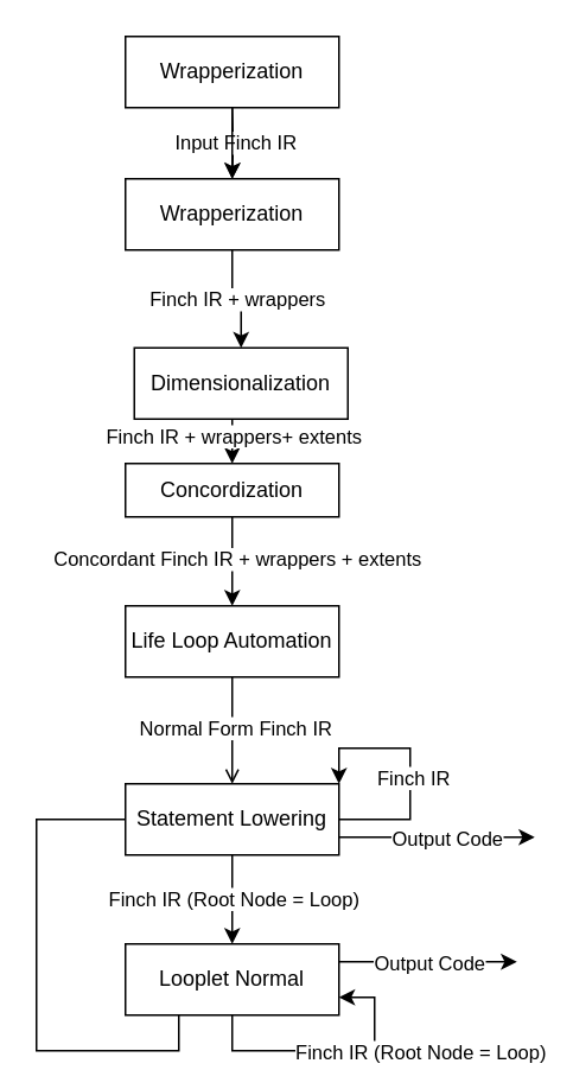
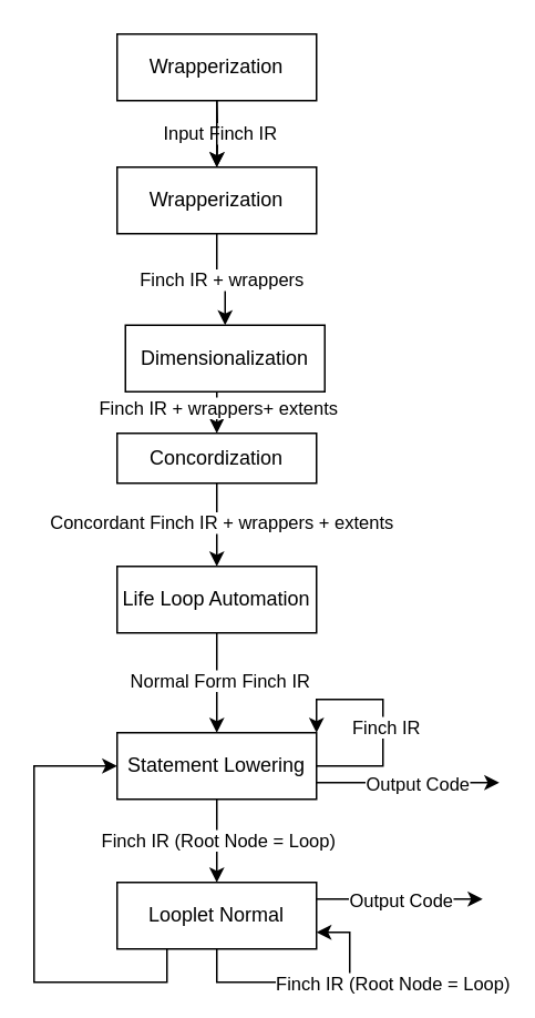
  <mxCell id="0" />
  <mxCell id="1" parent="0" />
  <mxCell id="2" value="Finch IR + wrappers" style="edgeStyle=orthogonalEdgeStyle;rounded=0;orthogonalLoop=1;jettySize=auto;html=1;exitX=0.5;exitY=1;exitDx=0;exitDy=0;entryX=0.5;entryY=0;entryDx=0;entryDy=0;" edge="1" parent="1" source="3" target="6"><mxGeometry relative="1" as="geometry" /></mxCell>
  <mxCell id="3" value="Wrapperization" style="rounded=0;whiteSpace=wrap;html=1;" vertex="1" parent="1"><mxGeometry x="70" y="100" width="120" height="40" as="geometry" /></mxCell>
  <mxCell id="4" style="edgeStyle=orthogonalEdgeStyle;rounded=0;orthogonalLoop=1;jettySize=auto;html=1;exitX=0.5;exitY=1;exitDx=0;exitDy=0;entryX=0.5;entryY=0;entryDx=0;entryDy=0;" edge="1" parent="1" source="6" target="9"><mxGeometry relative="1" as="geometry" /></mxCell>
  <mxCell id="5" value="Finch IR + wrappers+ extents" style="edgeLabel;html=1;align=center;verticalAlign=middle;resizable=0;points=[];" vertex="1" connectable="0" parent="4"><mxGeometry x="-0.075" relative="1" as="geometry"><mxPoint as="offset" /></mxGeometry></mxCell>
  <mxCell id="6" value="Dimensionalization" style="rounded=0;whiteSpace=wrap;html=1;" vertex="1" parent="1"><mxGeometry x="75" y="195" width="120" height="40" as="geometry" /></mxCell>
  <mxCell id="7" style="edgeStyle=orthogonalEdgeStyle;rounded=0;orthogonalLoop=1;jettySize=auto;html=1;exitX=0.5;exitY=1;exitDx=0;exitDy=0;entryX=0.5;entryY=0;entryDx=0;entryDy=0;" edge="1" parent="1" source="9" target="12"><mxGeometry relative="1" as="geometry" /></mxCell>
  <mxCell id="8" value="Concordant Finch IR + wrappers + extents" style="edgeLabel;html=1;align=center;verticalAlign=middle;resizable=0;points=[];" vertex="1" connectable="0" parent="7"><mxGeometry x="-0.075" y="2" relative="1" as="geometry"><mxPoint as="offset" /></mxGeometry></mxCell>
  <mxCell id="9" value="Concordization" style="rounded=0;whiteSpace=wrap;html=1;" vertex="1" parent="1"><mxGeometry x="70" y="260" width="120" height="30" as="geometry" /></mxCell>
- <mxCell id="10" style="edgeStyle=orthogonalEdgeStyle;rounded=0;orthogonalLoop=1;jettySize=auto;html=1;exitX=0.5;exitY=1;exitDx=0;exitDy=0;entryX=0.5;entryY=0;entryDx=0;entryDy=0;endArrow=open;" edge="1" parent="1" source="12" target="17"><mxGeometry relative="1" as="geometry" /></mxCell>
+ <mxCell id="10" style="edgeStyle=orthogonalEdgeStyle;rounded=0;orthogonalLoop=1;jettySize=auto;html=1;exitX=0.5;exitY=1;exitDx=0;exitDy=0;entryX=0.5;entryY=0;entryDx=0;entryDy=0;" edge="1" parent="1" source="12" target="17"><mxGeometry relative="1" as="geometry" /></mxCell>
  <mxCell id="11" value="Normal Form Finch IR" style="edgeLabel;html=1;align=center;verticalAlign=middle;resizable=0;points=[];" vertex="1" connectable="0" parent="10"><mxGeometry x="-0.075" y="1" relative="1" as="geometry"><mxPoint as="offset" /></mxGeometry></mxCell>
  <mxCell id="12" value="Life Loop Automation" style="rounded=0;whiteSpace=wrap;html=1;" vertex="1" parent="1"><mxGeometry x="70" y="340" width="120" height="40" as="geometry" /></mxCell>
  <mxCell id="13" style="edgeStyle=orthogonalEdgeStyle;rounded=0;orthogonalLoop=1;jettySize=auto;html=1;exitX=0.5;exitY=1;exitDx=0;exitDy=0;entryX=0.5;entryY=0;entryDx=0;entryDy=0;" edge="1" parent="1" source="17"><mxGeometry relative="1" as="geometry"><mxPoint x="130" y="530" as="targetPoint" /></mxGeometry></mxCell>
  <mxCell id="14" value="Finch IR (Root Node = Loop)" style="edgeLabel;html=1;align=center;verticalAlign=middle;resizable=0;points=[];" vertex="1" connectable="0" parent="13"><mxGeometry x="-0.025" y="1" relative="1" as="geometry"><mxPoint as="offset" /></mxGeometry></mxCell>
  <mxCell id="15" style="edgeStyle=orthogonalEdgeStyle;rounded=0;orthogonalLoop=1;jettySize=auto;html=1;exitX=1;exitY=0.75;exitDx=0;exitDy=0;" edge="1" parent="1" source="17"><mxGeometry relative="1" as="geometry"><mxPoint x="300" y="470" as="targetPoint" /></mxGeometry></mxCell>
  <mxCell id="16" value="Output Code" style="edgeLabel;html=1;align=center;verticalAlign=middle;resizable=0;points=[];" vertex="1" connectable="0" parent="15"><mxGeometry x="0.089" relative="1" as="geometry"><mxPoint x="1" as="offset" /></mxGeometry></mxCell>
  <mxCell id="17" value="Statement Lowering" style="rounded=0;whiteSpace=wrap;html=1;" vertex="1" parent="1"><mxGeometry x="70" y="440" width="120" height="40" as="geometry" /></mxCell>
- <mxCell id="18" style="edgeStyle=orthogonalEdgeStyle;rounded=0;orthogonalLoop=1;jettySize=auto;html=1;exitX=0.25;exitY=1;exitDx=0;exitDy=0;entryX=0;entryY=0.5;entryDx=0;entryDy=0;endArrow=none;" edge="1" parent="1" source="21" target="17"><mxGeometry relative="1" as="geometry"><Array as="points"><mxPoint x="100" y="590" /><mxPoint x="20" y="590" /><mxPoint x="20" y="460" /></Array></mxGeometry></mxCell>
+ <mxCell id="18" style="edgeStyle=orthogonalEdgeStyle;rounded=0;orthogonalLoop=1;jettySize=auto;html=1;exitX=0.25;exitY=1;exitDx=0;exitDy=0;entryX=0;entryY=0.5;entryDx=0;entryDy=0;" edge="1" parent="1" source="21" target="17"><mxGeometry relative="1" as="geometry"><Array as="points"><mxPoint x="100" y="590" /><mxPoint x="20" y="590" /><mxPoint x="20" y="460" /></Array></mxGeometry></mxCell>
  <mxCell id="19" style="edgeStyle=orthogonalEdgeStyle;rounded=0;orthogonalLoop=1;jettySize=auto;html=1;exitX=1;exitY=0.25;exitDx=0;exitDy=0;" edge="1" parent="1" source="21"><mxGeometry relative="1" as="geometry"><mxPoint x="290" y="540" as="targetPoint" /></mxGeometry></mxCell>
  <mxCell id="20" value="Output Code" style="edgeLabel;html=1;align=center;verticalAlign=middle;resizable=0;points=[];" vertex="1" connectable="0" parent="19"><mxGeometry x="-0.005" relative="1" as="geometry"><mxPoint as="offset" /></mxGeometry></mxCell>
  <mxCell id="21" value="Looplet Normal" style="rounded=0;whiteSpace=wrap;html=1;" vertex="1" parent="1"><mxGeometry x="70" y="530" width="120" height="40" as="geometry" /></mxCell>
  <mxCell id="22" style="edgeStyle=orthogonalEdgeStyle;rounded=0;orthogonalLoop=1;jettySize=auto;html=1;exitX=0.5;exitY=1;exitDx=0;exitDy=0;entryX=0.5;entryY=0;entryDx=0;entryDy=0;" edge="1" parent="1" target="3"><mxGeometry relative="1" as="geometry"><mxPoint x="130" y="60" as="sourcePoint" /></mxGeometry></mxCell>
  <mxCell id="23" value="Input Finch IR" style="edgeLabel;html=1;align=center;verticalAlign=middle;resizable=0;points=[];" vertex="1" connectable="0" parent="22"><mxGeometry x="-0.036" y="1" relative="1" as="geometry"><mxPoint as="offset" /></mxGeometry></mxCell>
  <mxCell id="24" style="edgeStyle=orthogonalEdgeStyle;rounded=0;orthogonalLoop=1;jettySize=auto;html=1;entryX=1;entryY=0;entryDx=0;entryDy=0;" edge="1" parent="1" target="17"><mxGeometry relative="1" as="geometry"><mxPoint x="190" y="460" as="sourcePoint" /><Array as="points"><mxPoint x="230" y="460" /><mxPoint x="230" y="420" /><mxPoint x="190" y="420" /></Array></mxGeometry></mxCell>
  <mxCell id="25" value="Finch IR" style="edgeLabel;html=1;align=center;verticalAlign=middle;resizable=0;points=[];" vertex="1" connectable="0" parent="24"><mxGeometry x="-0.065" y="-1" relative="1" as="geometry"><mxPoint y="1" as="offset" /></mxGeometry></mxCell>
  <mxCell id="26" style="edgeStyle=orthogonalEdgeStyle;rounded=0;orthogonalLoop=1;jettySize=auto;html=1;exitX=0.5;exitY=1;exitDx=0;exitDy=0;entryX=1;entryY=0.75;entryDx=0;entryDy=0;" edge="1" parent="1" source="21" target="21"><mxGeometry relative="1" as="geometry" /></mxCell>
  <mxCell id="27" value="Finch IR (Root Node = Loop)" style="edgeLabel;html=1;align=center;verticalAlign=middle;resizable=0;points=[];" vertex="1" connectable="0" parent="26"><mxGeometry x="0.062" y="1" relative="1" as="geometry"><mxPoint x="45" y="1" as="offset" /></mxGeometry></mxCell>
  <mxCell id="28" value="" style="edgeStyle=orthogonalEdgeStyle;rounded=0;orthogonalLoop=1;jettySize=auto;html=1;" edge="1" parent="1" source="29" target="3"><mxGeometry relative="1" as="geometry" /></mxCell>
  <mxCell id="29" value="Wrapperization" style="rounded=0;whiteSpace=wrap;html=1;" vertex="1" parent="1"><mxGeometry x="70" y="20" width="120" height="40" as="geometry" /></mxCell>
